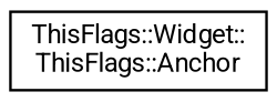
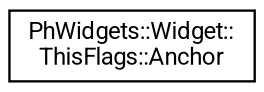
  digraph {
    rankdir=TB
    fontname=Roboto
-   n1 [color=black fillcolor=white fontname=Roboto fontsize=10 height=0.2 label="ThisFlags::Widget::\lThisFlags::Anchor" shape=record style=filled width=0.4]
+   n1 [color=black fillcolor=white fontname=Roboto fontsize=10 height=0.2 label="PhWidgets::Widget::\lThisFlags::Anchor" shape=record style=filled width=0.4]
  }
